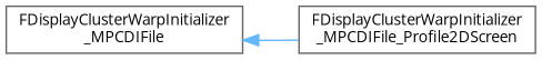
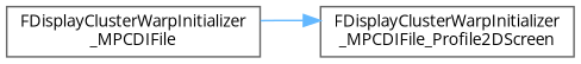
  digraph {
    rankdir=LR
    fontname="Open Sans"
    node [color=grey40 fillcolor=white fontname="Open Sans" fontsize=10 shape=box style=filled]
    n1 [height=0.2 label="FDisplayClusterWarpInitializer\l_MPCDIFile" width=0.4]
    n2 [height=0.2 label="FDisplayClusterWarpInitializer\l_MPCDIFile_Profile2DScreen" width=0.4]
-   n1 -> n2 [color=steelblue1 dir=back fontname="Open Sans" fontsize=10 labelfontname=Helvetica labelfontsize=10 style=solid]
+   n2 -> n1 [color=steelblue1 dir=back fontname="Open Sans" fontsize=10 labelfontname=Helvetica labelfontsize=10 style=solid]
  }
